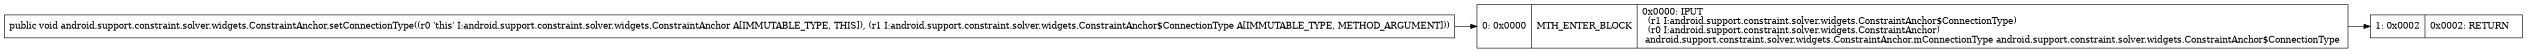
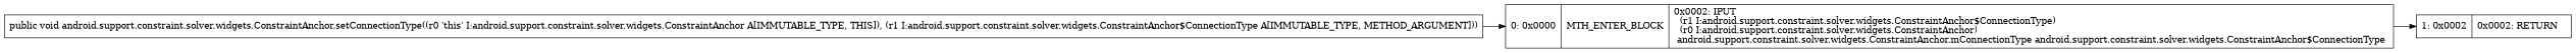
  digraph {
    rankdir=LR
    node [shape=record]
-   n1 [label="{0\:\ 0x0000|MTH_ENTER_BLOCK\l|0x0000: IPUT  \l  (r1 I:android.support.constraint.solver.widgets.ConstraintAnchor$ConnectionType)\l  (r0 I:android.support.constraint.solver.widgets.ConstraintAnchor)\l android.support.constraint.solver.widgets.ConstraintAnchor.mConnectionType android.support.constraint.solver.widgets.ConstraintAnchor$ConnectionType \l}"]
+   n1 [label="{0\:\ 0x0000|MTH_ENTER_BLOCK\l|0x0002: IPUT  \l  (r1 I:android.support.constraint.solver.widgets.ConstraintAnchor$ConnectionType)\l  (r0 I:android.support.constraint.solver.widgets.ConstraintAnchor)\l android.support.constraint.solver.widgets.ConstraintAnchor.mConnectionType android.support.constraint.solver.widgets.ConstraintAnchor$ConnectionType \l}"]
    n2 [label="{1\:\ 0x0002|0x0002: RETURN   \l}"]
    n3 [label="{public void android.support.constraint.solver.widgets.ConstraintAnchor.setConnectionType((r0 'this' I:android.support.constraint.solver.widgets.ConstraintAnchor A[IMMUTABLE_TYPE, THIS]), (r1 I:android.support.constraint.solver.widgets.ConstraintAnchor$ConnectionType A[IMMUTABLE_TYPE, METHOD_ARGUMENT])) }"]
    n1 -> n2
    n3 -> n1
  }
